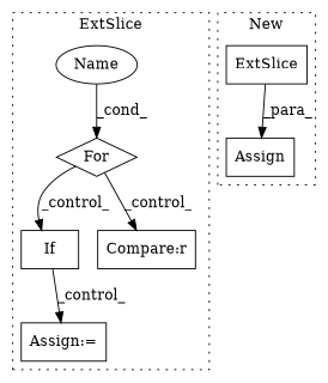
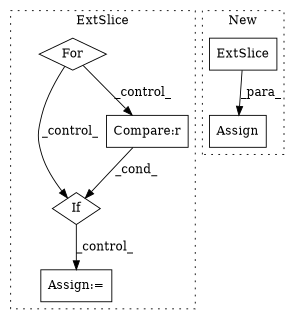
  digraph {
    node [l=3 shape=box]
    n1 [a=68 label="Assign:=" s=9125]
-   n2 [a=96 label=If s=9029]
-   n3 [a=87 l=7 label=Name s=8953 shape=ellipse]
+   n2 [a=96 label=If s=9029 shape=diamond]
    n4 [a=107 l="4,14" label=For s="8949,9015" shape=diamond]
    n5 [a=40 l=35 label="Compare:r" s=9060]
    n6 [a=85 l=4 label=ExtSlice s=8709]
    n7 [a=63 l="29,0" label=Assign s="8709,0"]
    subgraph cluster_1 {
      label=ExtSlice
      style=dotted
      n1
      n2
-     n3
      n4
      n5
    }
    subgraph cluster_2 {
      label=New
      style=dotted
      n6
      n7
    }
    n2 -> n1 [label=_control_]
-   n3 -> n4 [label=_cond_]
    n4 -> n2 [label=_control_]
    n4 -> n5 [label=_control_]
+   n5 -> n2 [label=_cond_]
    n6 -> n7 [label=_para_]
  }
